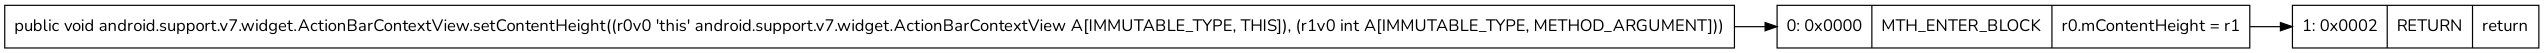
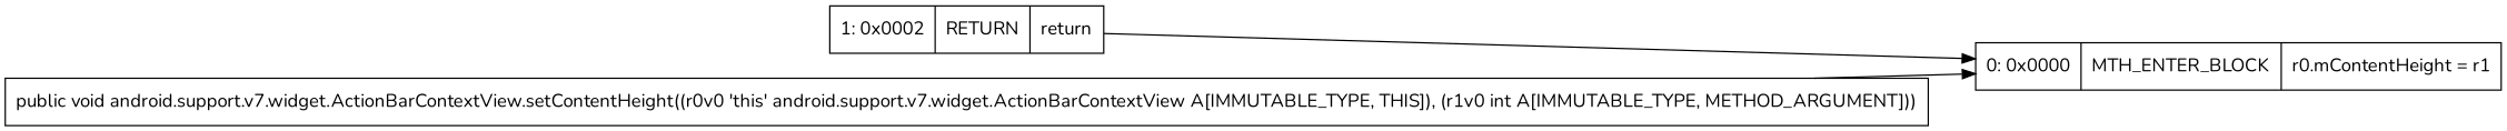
  digraph {
    rankdir=LR
    fontname=Nunito
    node [shape=record fontname=Nunito]
    edge [fontname=Nunito]
    n1 [label="{0\:\ 0x0000|MTH_ENTER_BLOCK\l|r0.mContentHeight = r1\l}"]
    n2 [label="{1\:\ 0x0002|RETURN\l|return\l}"]
    n3 [label="{public void android.support.v7.widget.ActionBarContextView.setContentHeight((r0v0 'this' android.support.v7.widget.ActionBarContextView A[IMMUTABLE_TYPE, THIS]), (r1v0 int A[IMMUTABLE_TYPE, METHOD_ARGUMENT])) }"]
-   n1 -> n2
+   n2 -> n1
    n3 -> n1
  }
